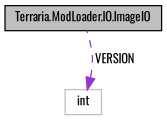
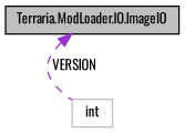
  digraph {
    fontname=Oswald
    node [fontname=Oswald fontsize=10 shape=record style=filled]
    n1 [color=black fillcolor=grey75 fontcolor=black height=0.2 label="Terraria.ModLoader.IO.ImageIO" width=0.4]
    n2 [color=grey75 fillcolor=white height=0.2 label=int width=0.4]
-   n2 -> n1 [color=darkorchid3 dir=back fontname=Oswald fontsize=10 label=" VERSION" labelfontname=Helvetica labelfontsize=10 style=dashed]
+   n1 -> n2 [color=darkorchid3 dir=back fontname=Oswald fontsize=10 label=" VERSION" labelfontname=Helvetica labelfontsize=10 style=dashed]
  }
